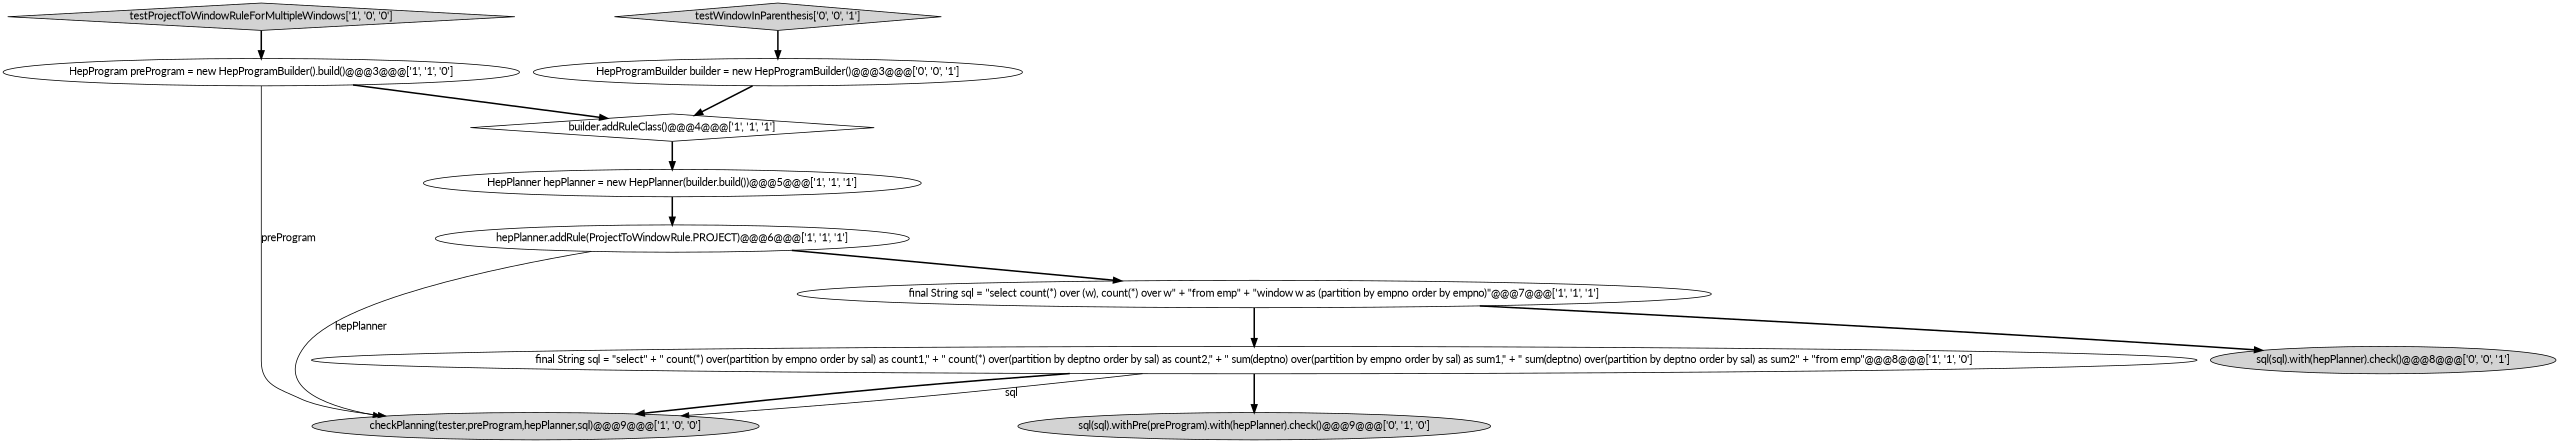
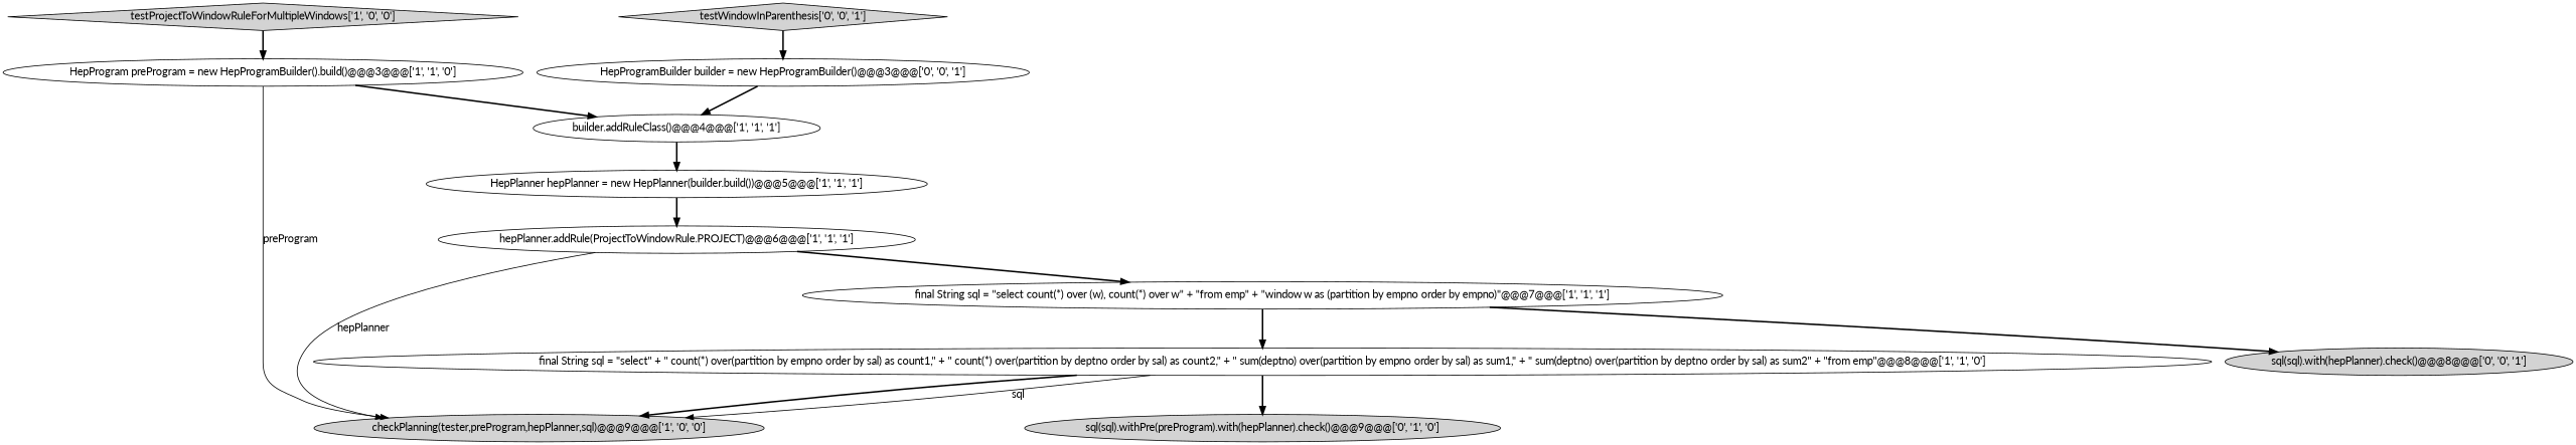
  digraph {
    fontname=Lato
    node [fillcolor=white fontname=Lato shape=ellipse style=filled]
    edge [fontname=Lato style=bold]
-   n1 [label="builder.addRuleClass()@@@4@@@['1', '1', '1']" shape=diamond]
+   n1 [label="builder.addRuleClass()@@@4@@@['1', '1', '1']"]
    n2 [label="HepPlanner hepPlanner = new HepPlanner(builder.build())@@@5@@@['1', '1', '1']"]
    n3 [label="hepPlanner.addRule(ProjectToWindowRule.PROJECT)@@@6@@@['1', '1', '1']"]
    n4 [fillcolor=lightgray label="checkPlanning(tester,preProgram,hepPlanner,sql)@@@9@@@['1', '0', '0']"]
    n5 [label="final String sql = \"select count(*) over (w), count(*) over w\" + \"from emp\" + \"window w as (partition by empno order by empno)\"@@@7@@@['1', '1', '1']"]
    n6 [label="HepProgram preProgram = new HepProgramBuilder().build()@@@3@@@['1', '1', '0']"]
    n7 [fillcolor=lightgray label="sql(sql).with(hepPlanner).check()@@@8@@@['0', '0', '1']"]
    n8 [label="final String sql = \"select\" + \" count(*) over(partition by empno order by sal) as count1,\" + \" count(*) over(partition by deptno order by sal) as count2,\" + \" sum(deptno) over(partition by empno order by sal) as sum1,\" + \" sum(deptno) over(partition by deptno order by sal) as sum2\" + \"from emp\"@@@8@@@['1', '1', '0']"]
    n9 [fillcolor=lightgray label="testProjectToWindowRuleForMultipleWindows['1', '0', '0']" shape=diamond]
    n10 [fillcolor=lightgray label="sql(sql).withPre(preProgram).with(hepPlanner).check()@@@9@@@['0', '1', '0']"]
    n11 [label="HepProgramBuilder builder = new HepProgramBuilder()@@@3@@@['0', '0', '1']"]
    n12 [fillcolor=lightgray label="testWindowInParenthesis['0', '0', '1']" shape=diamond]
    n1 -> n2
    n2 -> n3
    n3 -> n4 [label=hepPlanner style=solid]
    n3 -> n5
    n5 -> n7
    n5 -> n8
    n6 -> n1
    n6 -> n4 [label=preProgram style=solid]
    n8 -> n4 [label=sql style=solid]
    n8 -> n4
    n8 -> n10
    n9 -> n6
    n11 -> n1
    n12 -> n11
  }
